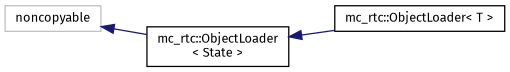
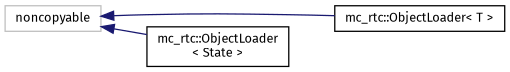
  digraph {
    fontname="Fira Sans"
    rankdir=LR
    node [color=black fillcolor=white fontname="Fira Sans" fontsize=10 shape=record style=filled]
    edge [color=midnightblue dir=back fontname="Fira Sans" fontsize=10 labelfontname=Helvetica labelfontsize=10 style=solid]
    n1 [color=grey75 height=0.2 label=noncopyable width=0.4]
    n2 [height=0.2 label="mc_rtc::ObjectLoader\< T \>" width=0.4]
    n3 [height=0.2 label="mc_rtc::ObjectLoader\l\< State \>" width=0.4]
-   n3 -> n2
+   n1 -> n2
    n1 -> n3
  }
